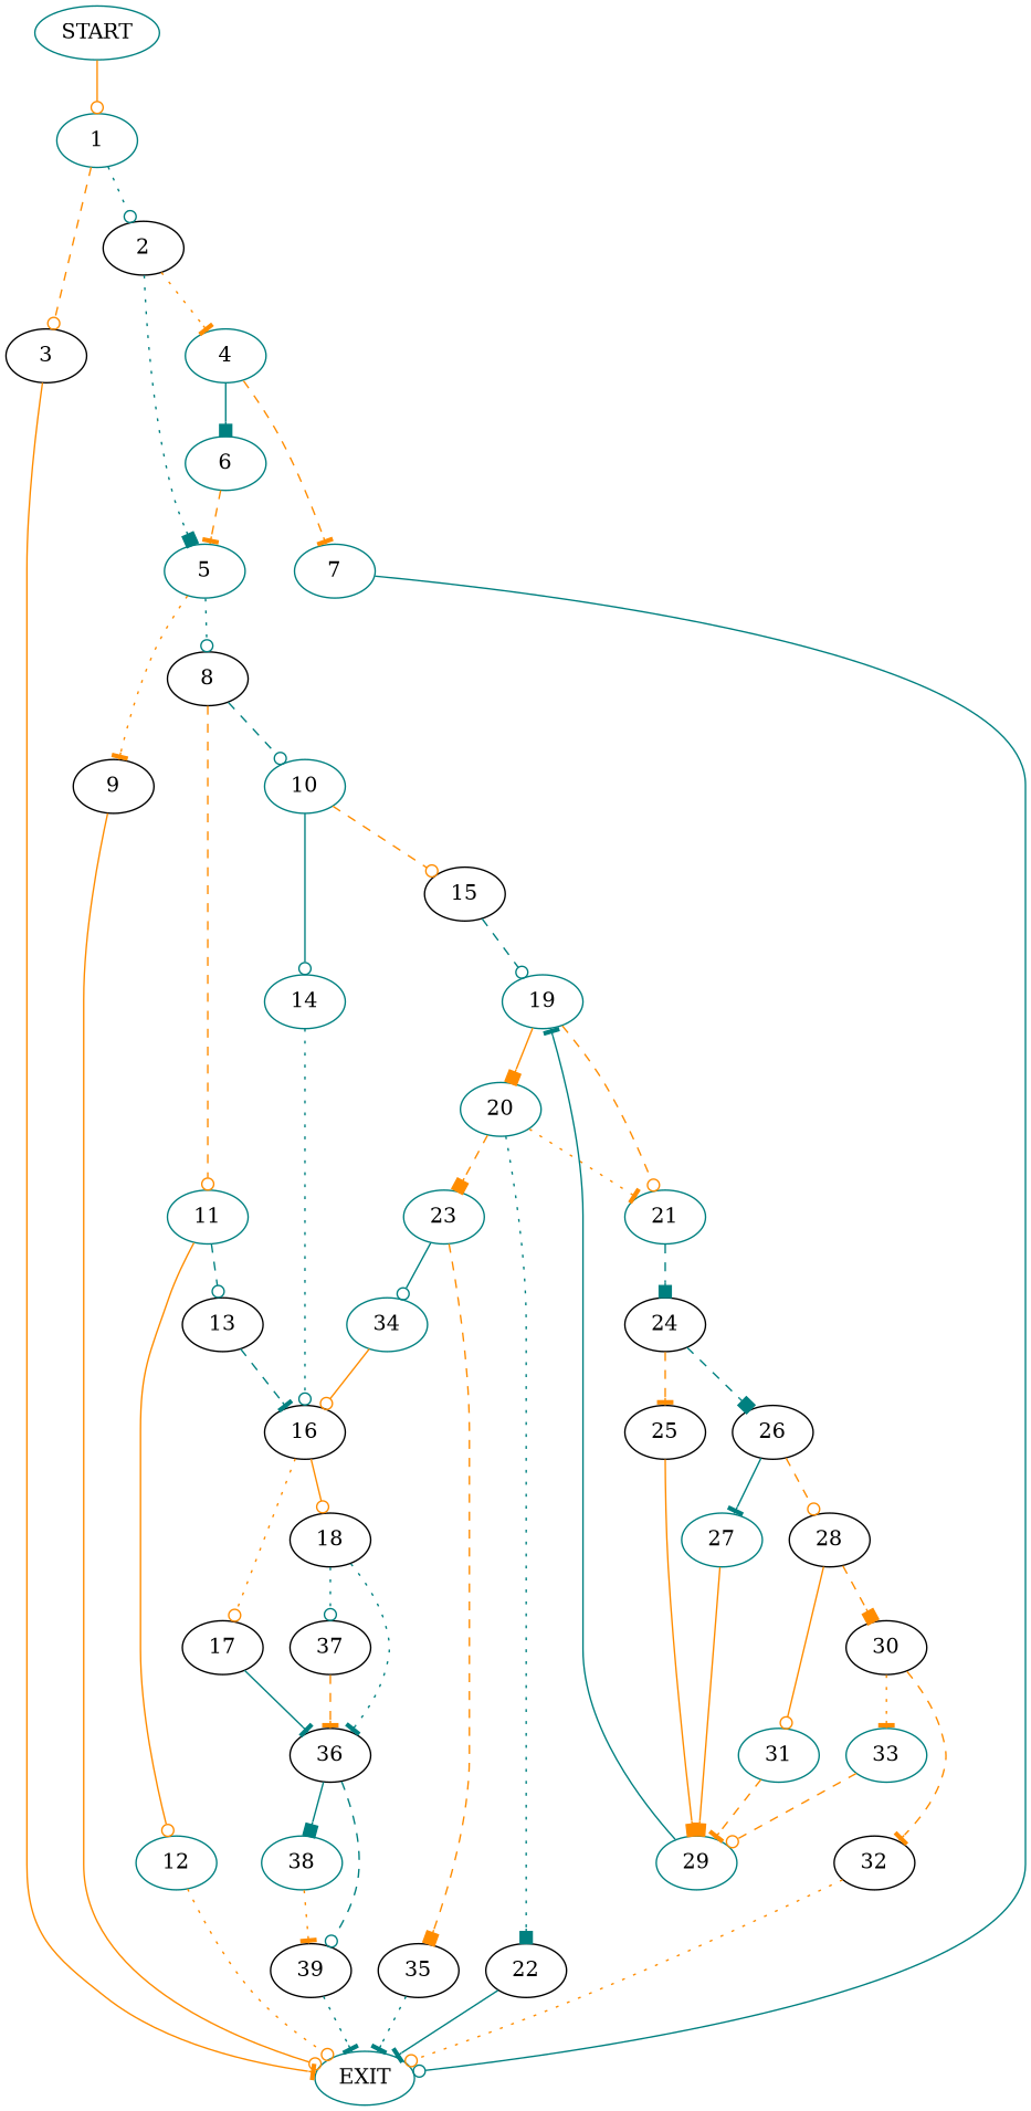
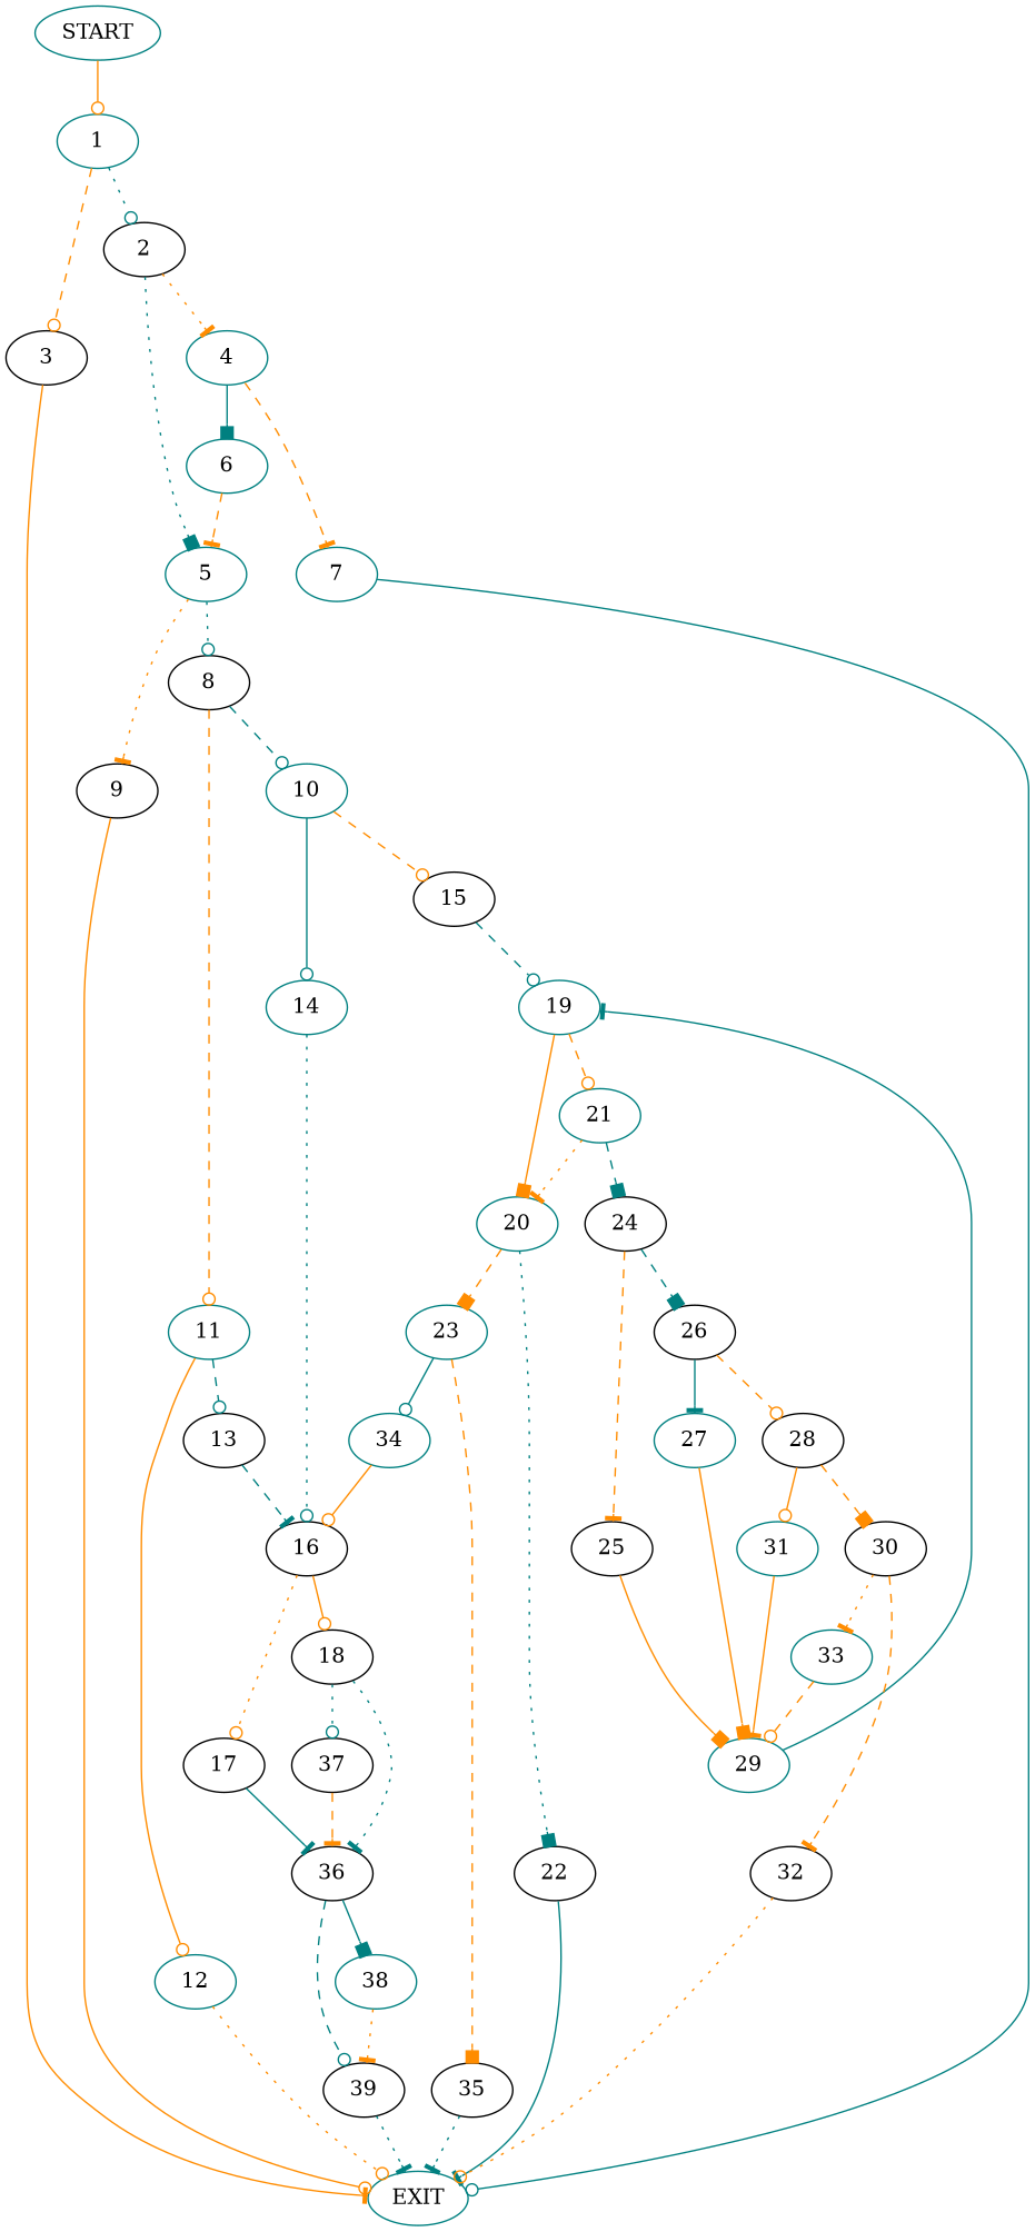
  digraph {
    node [color=teal]
    edge [arrowhead=odot color=darkorange style=dashed]
    n1 [label=START]
    1
    2 [color=black]
    3 [color=black]
    n5 [label=EXIT]
    4
    5
    6
    7
    8 [color=black]
    9 [color=black]
    10
    11
    14
    15 [color=black]
    12
    13 [color=black]
    16 [color=black]
    19
    17 [color=black]
    18 [color=black]
    20
    21
    36 [color=black]
    37 [color=black]
    38
    39 [color=black]
    22 [color=black]
    23
    24 [color=black]
    34
    35 [color=black]
    25 [color=black]
    26 [color=black]
    29
    27
    28 [color=black]
    30 [color=black]
    31
    32 [color=black]
    33
    n1 -> 1 [style=solid]
    1 -> 2 [color=teal style=dotted]
    1 -> 3
    2 -> 4 [arrowhead=tee style=dotted]
    2 -> 5 [arrowhead=box color=teal style=dotted]
    3 -> n5 [arrowhead=tee style=solid]
    4 -> 6 [arrowhead=box color=teal style=solid]
    4 -> 7 [arrowhead=tee]
    5 -> 8 [color=teal style=dotted]
    5 -> 9 [arrowhead=tee style=dotted]
    6 -> 5 [arrowhead=tee]
    7 -> n5 [color=teal style=solid]
    8 -> 10 [color=teal]
    8 -> 11
    9 -> n5 [style=solid]
    10 -> 14 [color=teal style=solid]
    10 -> 15
    11 -> 12 [style=solid]
    11 -> 13 [color=teal]
    14 -> 16 [color=teal style=dotted]
    15 -> 19 [color=teal]
    12 -> n5 [style=dotted]
    13 -> 16 [arrowhead=tee color=teal]
    16 -> 17 [style=dotted]
    16 -> 18 [style=solid]
    19 -> 20 [arrowhead=box style=solid]
    19 -> 21
    17 -> 36 [arrowhead=tee color=teal style=solid]
    18 -> 36 [arrowhead=tee color=teal style=dotted]
    18 -> 37 [color=teal style=dotted]
    20 -> 22 [arrowhead=box color=teal style=dotted]
    20 -> 23 [arrowhead=box]
-   20 -> 21 [arrowhead=tee style=dotted]
+   21 -> 20 [arrowhead=tee style=dotted]
    21 -> 24 [arrowhead=box color=teal]
    36 -> 38 [arrowhead=box color=teal style=solid]
    36 -> 39 [color=teal]
    37 -> 36 [arrowhead=tee]
    38 -> 39 [arrowhead=tee style=dotted]
    39 -> n5 [arrowhead=tee color=teal style=dotted]
    22 -> n5 [arrowhead=tee color=teal style=solid]
    23 -> 34 [color=teal style=solid]
    23 -> 35 [arrowhead=box]
    24 -> 25 [arrowhead=tee]
    24 -> 26 [arrowhead=box color=teal]
    34 -> 16 [style=solid]
    35 -> n5 [arrowhead=tee color=teal style=dotted]
    25 -> 29 [arrowhead=box style=solid]
    26 -> 27 [arrowhead=tee color=teal style=solid]
    26 -> 28
    29 -> 19 [arrowhead=tee color=teal style=solid]
    27 -> 29 [arrowhead=box style=solid]
    28 -> 30 [arrowhead=box]
    28 -> 31 [style=solid]
    30 -> 32 [arrowhead=tee]
    30 -> 33 [arrowhead=tee style=dotted]
-   31 -> 29 [arrowhead=tee]
+   31 -> 29 [arrowhead=tee style=solid]
    32 -> n5 [style=dotted]
    33 -> 29
  }
